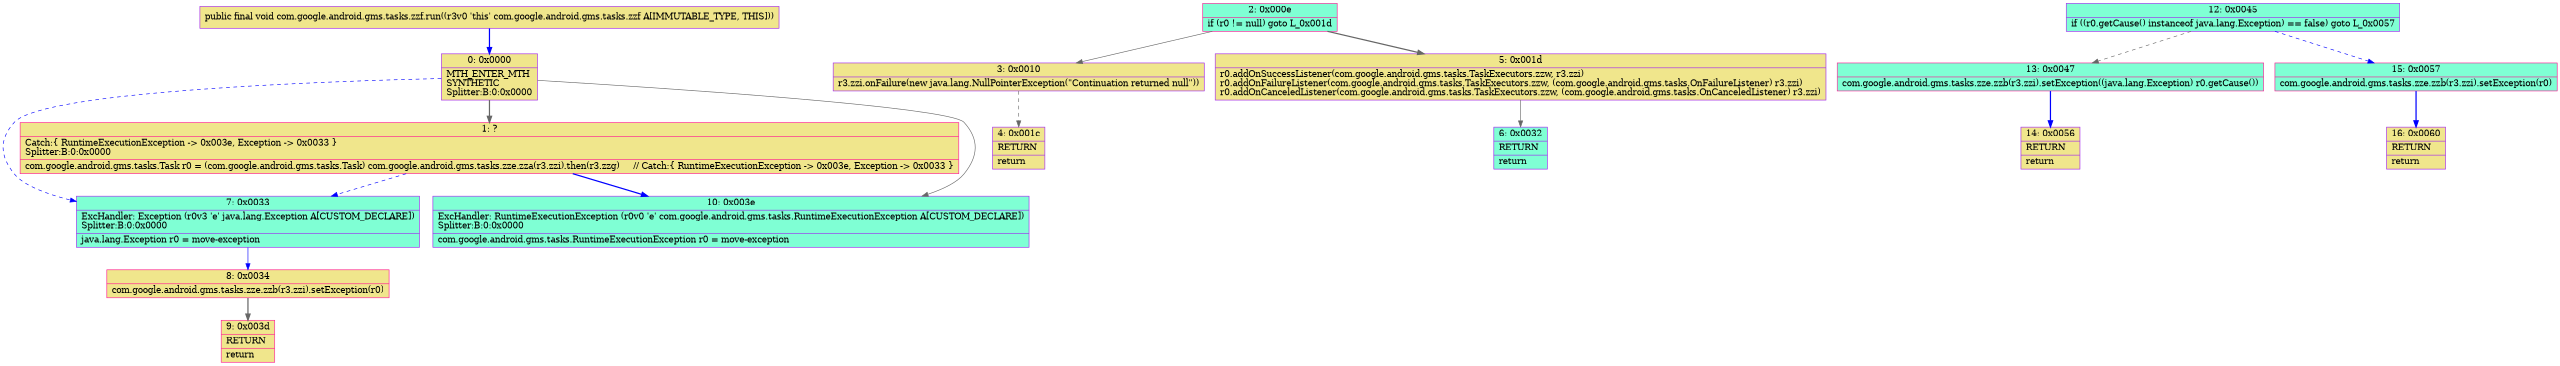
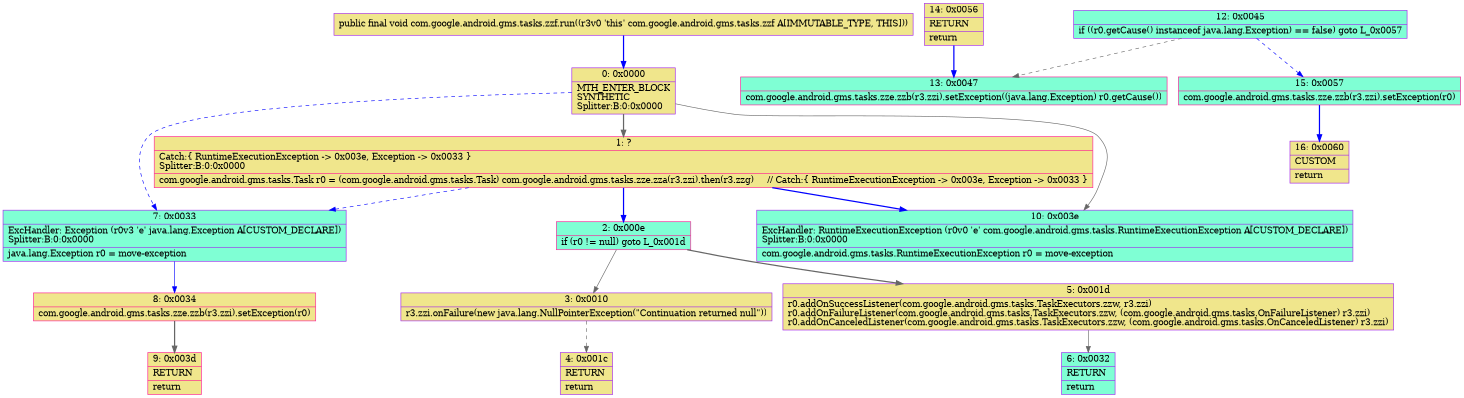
  digraph {
    node [color=purple fillcolor=khaki shape=record style=filled]
    edge [color=blue style=bold]
-   n1 [label="{0\:\ 0x0000|MTH_ENTER_MTH\lSYNTHETIC\lSplitter:B:0:0x0000\l}"]
+   n1 [label="{0\:\ 0x0000|MTH_ENTER_BLOCK\lSYNTHETIC\lSplitter:B:0:0x0000\l}"]
    n2 [color=deeppink label="{1\:\ ?|Catch:\{ RuntimeExecutionException \-\> 0x003e, Exception \-\> 0x0033 \}\lSplitter:B:0:0x0000\l|com.google.android.gms.tasks.Task r0 = (com.google.android.gms.tasks.Task) com.google.android.gms.tasks.zze.zza(r3.zzi).then(r3.zzg)     \/\/ Catch:\{ RuntimeExecutionException \-\> 0x003e, Exception \-\> 0x0033 \}\l}"]
    n3 [fillcolor=aquamarine label="{7\:\ 0x0033|ExcHandler: Exception (r0v3 'e' java.lang.Exception A[CUSTOM_DECLARE])\lSplitter:B:0:0x0000\l|java.lang.Exception r0 = move\-exception\l}"]
    n4 [fillcolor=aquamarine label="{10\:\ 0x003e|ExcHandler: RuntimeExecutionException (r0v0 'e' com.google.android.gms.tasks.RuntimeExecutionException A[CUSTOM_DECLARE])\lSplitter:B:0:0x0000\l|com.google.android.gms.tasks.RuntimeExecutionException r0 = move\-exception\l}"]
    n5 [color=deeppink fillcolor=aquamarine label="{2\:\ 0x000e|if (r0 != null) goto L_0x001d\l}"]
    n6 [color=deeppink label="{8\:\ 0x0034|com.google.android.gms.tasks.zze.zzb(r3.zzi).setException(r0)\l}"]
    n7 [label="{3\:\ 0x0010|r3.zzi.onFailure(new java.lang.NullPointerException(\"Continuation returned null\"))\l}"]
    n8 [label="{5\:\ 0x001d|r0.addOnSuccessListener(com.google.android.gms.tasks.TaskExecutors.zzw, r3.zzi)\lr0.addOnFailureListener(com.google.android.gms.tasks.TaskExecutors.zzw, (com.google.android.gms.tasks.OnFailureListener) r3.zzi)\lr0.addOnCanceledListener(com.google.android.gms.tasks.TaskExecutors.zzw, (com.google.android.gms.tasks.OnCanceledListener) r3.zzi)\l}"]
    n9 [label="{4\:\ 0x001c|RETURN\l|return\l}"]
    n10 [fillcolor=aquamarine label="{6\:\ 0x0032|RETURN\l|return\l}"]
    n11 [color=deeppink label="{9\:\ 0x003d|RETURN\l|return\l}"]
    n12 [fillcolor=aquamarine label="{12\:\ 0x0045|if ((r0.getCause() instanceof java.lang.Exception) == false) goto L_0x0057\l}"]
    n13 [color=deeppink fillcolor=aquamarine label="{13\:\ 0x0047|com.google.android.gms.tasks.zze.zzb(r3.zzi).setException((java.lang.Exception) r0.getCause())\l}"]
    n14 [color=deeppink fillcolor=aquamarine label="{15\:\ 0x0057|com.google.android.gms.tasks.zze.zzb(r3.zzi).setException(r0)\l}"]
    n15 [label="{14\:\ 0x0056|RETURN\l|return\l}"]
-   n16 [label="{16\:\ 0x0060|RETURN\l|return\l}"]
+   n16 [label="{16\:\ 0x0060|CUSTOM\l|return\l}"]
    n17 [label="{public final void com.google.android.gms.tasks.zzf.run((r3v0 'this' com.google.android.gms.tasks.zzf A[IMMUTABLE_TYPE, THIS])) }"]
    n1 -> n2 [color=gray40]
    n1 -> n3 [style=dashed]
    n1 -> n4 [color=gray40 style=solid]
    n2 -> n3 [style=dashed]
    n2 -> n4
+   n2 -> n5
    n3 -> n6 [style=solid]
    n5 -> n7 [color=gray40 style=solid]
    n5 -> n8 [color=gray40]
    n6 -> n11 [color=gray40]
    n7 -> n9 [color=gray40 style=dashed]
    n8 -> n10 [color=gray40 style=solid]
    n12 -> n13 [color=gray40 style=dashed]
    n12 -> n14 [style=dashed]
-   n13 -> n15
+   n15 -> n13
    n14 -> n16
    n17 -> n1
  }
